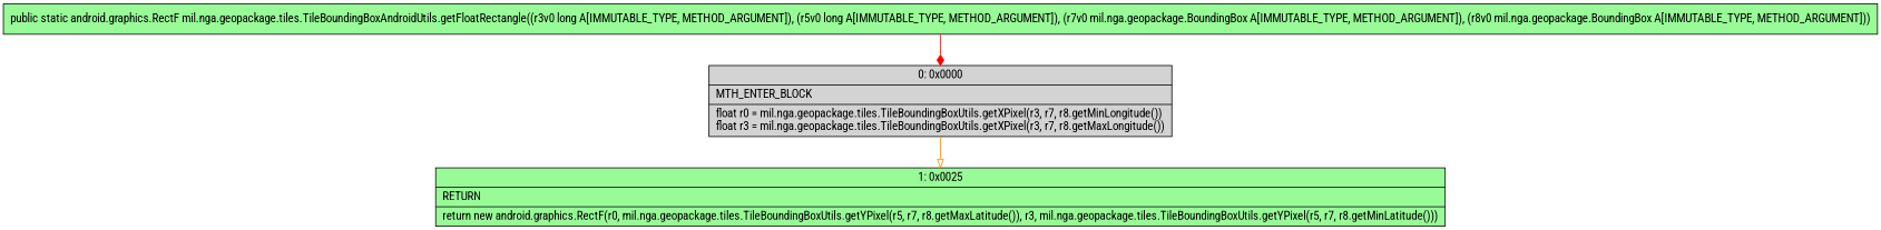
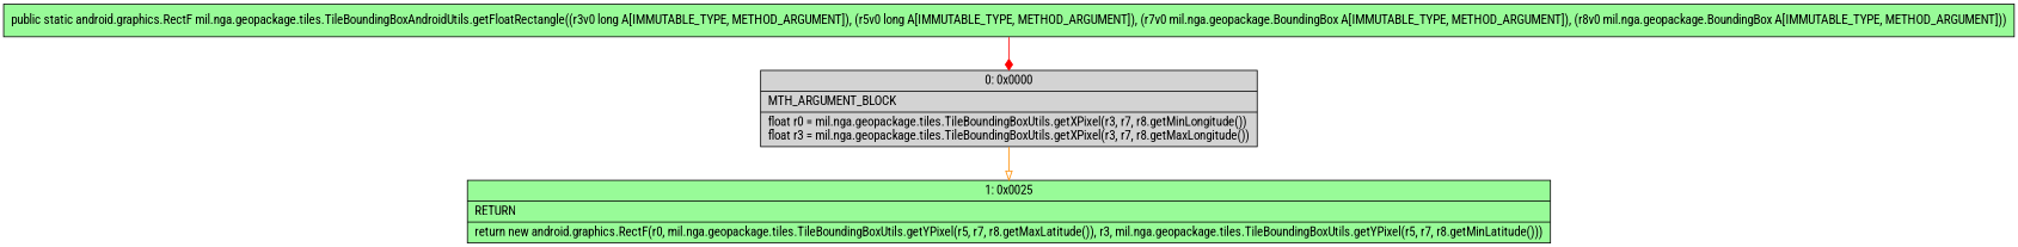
  digraph {
    fontname="Roboto Condensed"
    node [shape=record style=filled fillcolor=palegreen fontname="Roboto Condensed"]
    edge [fontname="Roboto Condensed"]
-   n1 [label="{0\:\ 0x0000|MTH_ENTER_BLOCK\l|float r0 = mil.nga.geopackage.tiles.TileBoundingBoxUtils.getXPixel(r3, r7, r8.getMinLongitude())\lfloat r3 = mil.nga.geopackage.tiles.TileBoundingBoxUtils.getXPixel(r3, r7, r8.getMaxLongitude())\l}" fillcolor=lightgrey]
+   n1 [label="{0\:\ 0x0000|MTH_ARGUMENT_BLOCK\l|float r0 = mil.nga.geopackage.tiles.TileBoundingBoxUtils.getXPixel(r3, r7, r8.getMinLongitude())\lfloat r3 = mil.nga.geopackage.tiles.TileBoundingBoxUtils.getXPixel(r3, r7, r8.getMaxLongitude())\l}" fillcolor=lightgrey]
    n2 [label="{1\:\ 0x0025|RETURN\l|return new android.graphics.RectF(r0, mil.nga.geopackage.tiles.TileBoundingBoxUtils.getYPixel(r5, r7, r8.getMaxLatitude()), r3, mil.nga.geopackage.tiles.TileBoundingBoxUtils.getYPixel(r5, r7, r8.getMinLatitude()))\l}"]
    n3 [label="{public static android.graphics.RectF mil.nga.geopackage.tiles.TileBoundingBoxAndroidUtils.getFloatRectangle((r3v0 long A[IMMUTABLE_TYPE, METHOD_ARGUMENT]), (r5v0 long A[IMMUTABLE_TYPE, METHOD_ARGUMENT]), (r7v0 mil.nga.geopackage.BoundingBox A[IMMUTABLE_TYPE, METHOD_ARGUMENT]), (r8v0 mil.nga.geopackage.BoundingBox A[IMMUTABLE_TYPE, METHOD_ARGUMENT])) }"]
    n1 -> n2 [color=darkorange arrowhead=onormal]
    n3 -> n1 [color=red arrowhead=diamond]
  }
